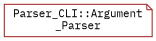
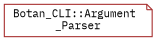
  digraph {
    rankdir=LR
    fontname="IBM Plex Mono"
-   n1 [color=brown fillcolor=white fontname="IBM Plex Mono" fontsize=10 height=0.2 label="Parser_CLI::Argument\l_Parser" shape=note style=filled width=0.4]
+   n1 [color=brown fillcolor=white fontname="IBM Plex Mono" fontsize=10 height=0.2 label="Botan_CLI::Argument\l_Parser" shape=note style=filled width=0.4]
  }
